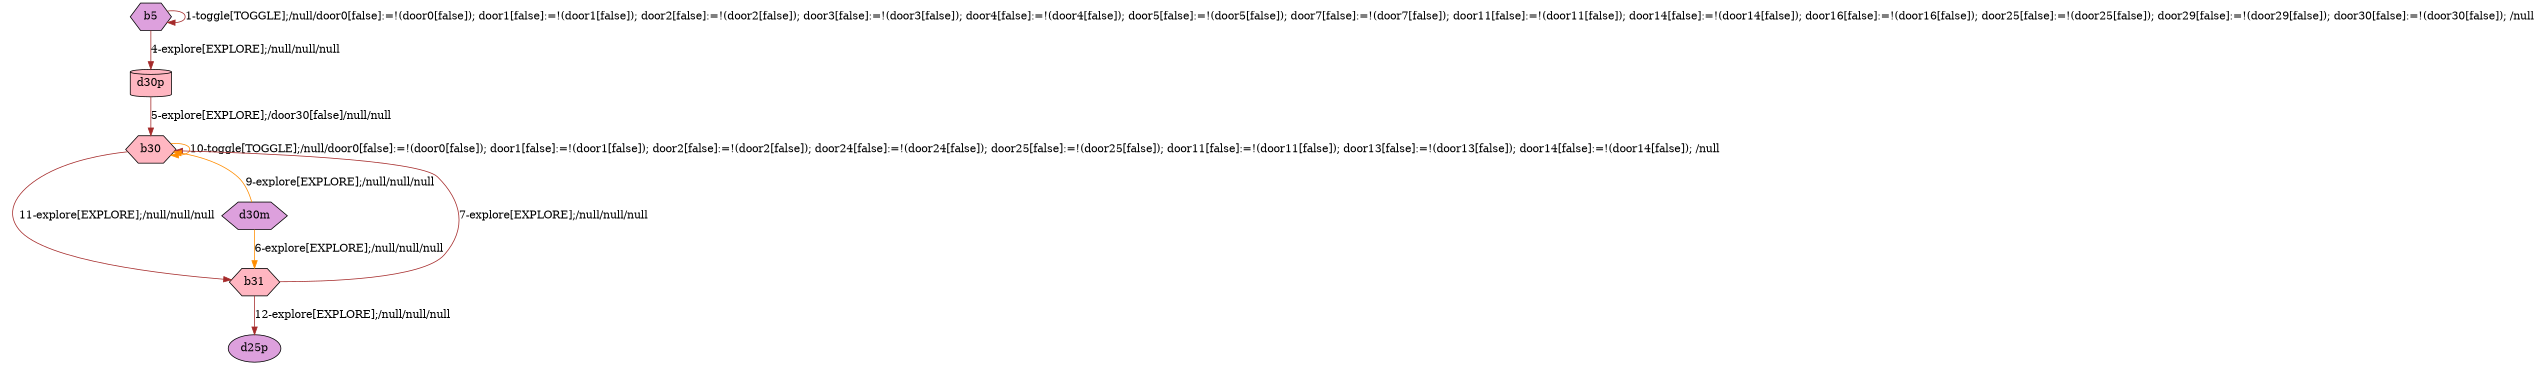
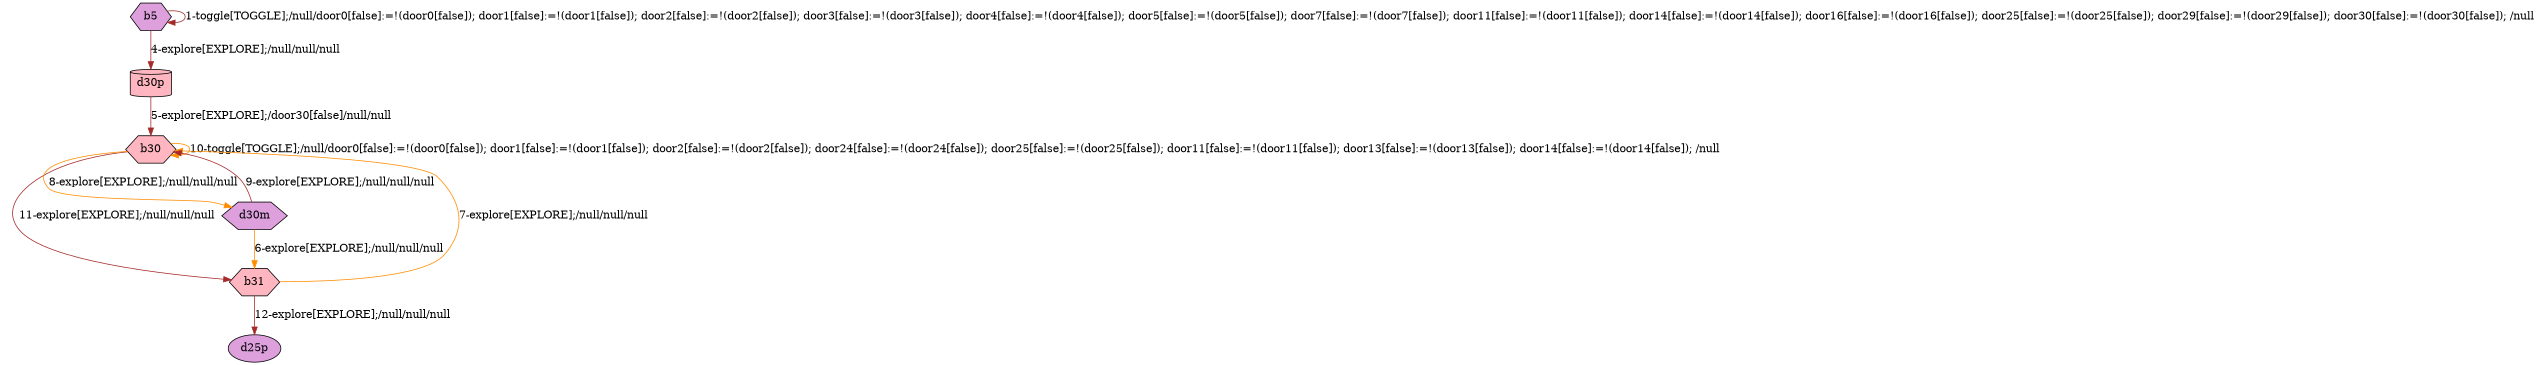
  digraph {
    node [fillcolor=plum shape=hexagon style=filled]
    edge [color=brown]
    n1 [label=b5]
    d30p [fillcolor=lightpink shape=cylinder]
    b30 [fillcolor=lightpink]
    b31 [fillcolor=lightpink]
    d30m
    d25p [shape=ellipse]
    n1 -> n1 [label="1-toggle[TOGGLE];/null/door0[false]:=!(door0[false]); door1[false]:=!(door1[false]); door2[false]:=!(door2[false]); door3[false]:=!(door3[false]); door4[false]:=!(door4[false]); door5[false]:=!(door5[false]); door7[false]:=!(door7[false]); door11[false]:=!(door11[false]); door14[false]:=!(door14[false]); door16[false]:=!(door16[false]); door25[false]:=!(door25[false]); door29[false]:=!(door29[false]); door30[false]:=!(door30[false]); /null"]
    n1 -> d30p [label="4-explore[EXPLORE];/null/null/null"]
    d30p -> b30 [label="5-explore[EXPLORE];/door30[false]/null/null"]
    b30 -> b30 [color=darkorange label="10-toggle[TOGGLE];/null/door0[false]:=!(door0[false]); door1[false]:=!(door1[false]); door2[false]:=!(door2[false]); door24[false]:=!(door24[false]); door25[false]:=!(door25[false]); door11[false]:=!(door11[false]); door13[false]:=!(door13[false]); door14[false]:=!(door14[false]); /null"]
    b30 -> b31 [label="11-explore[EXPLORE];/null/null/null"]
-   b31 -> b30 [label="7-explore[EXPLORE];/null/null/null"]
+   b30 -> d30m [color=darkorange label="8-explore[EXPLORE];/null/null/null"]
+   b31 -> b30 [color=darkorange label="7-explore[EXPLORE];/null/null/null"]
    b31 -> d25p [label="12-explore[EXPLORE];/null/null/null"]
-   d30m -> b30 [color=darkorange label="9-explore[EXPLORE];/null/null/null"]
+   d30m -> b30 [label="9-explore[EXPLORE];/null/null/null"]
    d30m -> b31 [color=darkorange label="6-explore[EXPLORE];/null/null/null"]
  }
